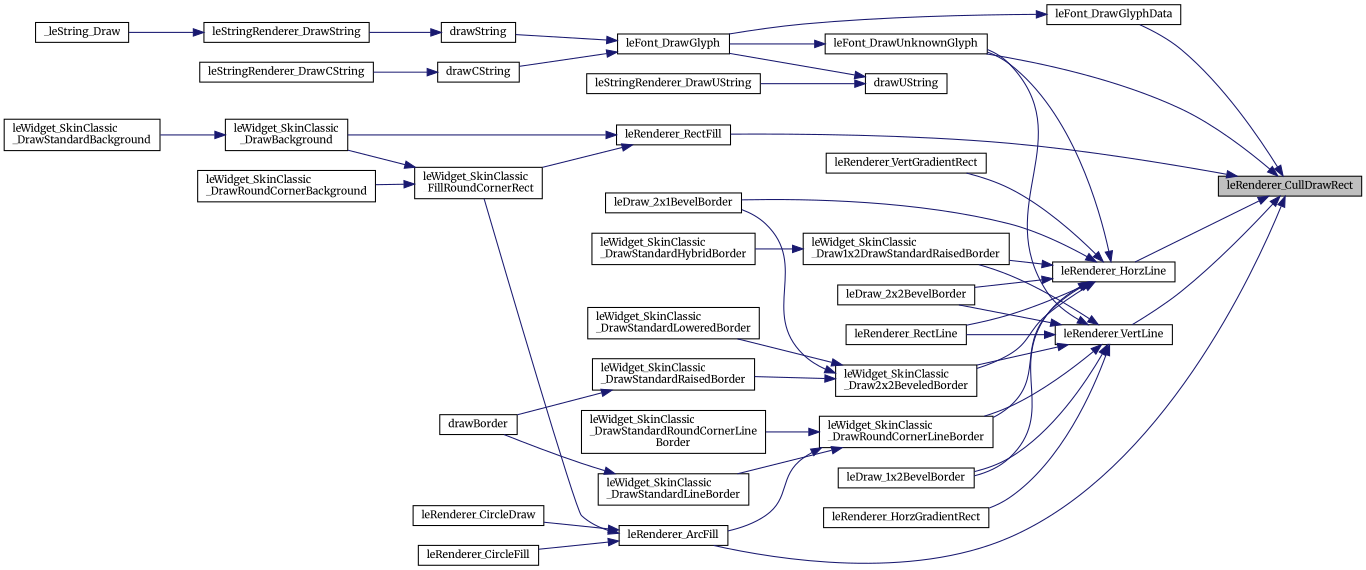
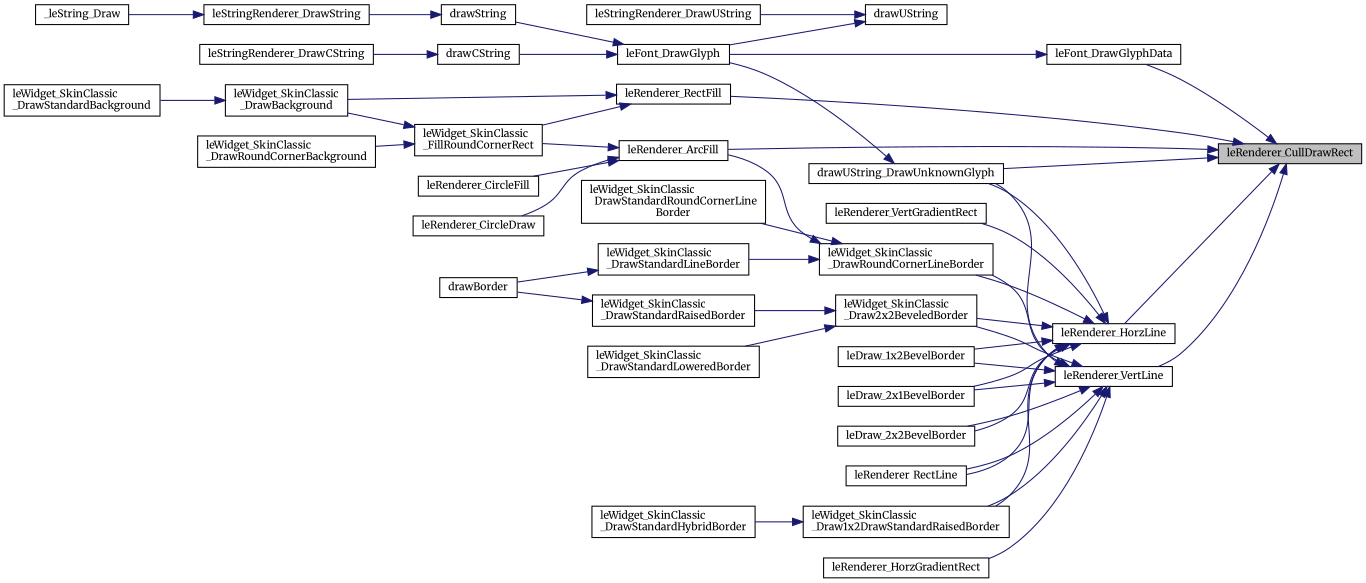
  digraph {
    fontname=Merriweather
    rankdir=RL
    node [color=black fillcolor=white fontname=Merriweather fontsize=10 shape=record style=filled]
    edge [color=midnightblue dir=back fontname=Merriweather fontsize=10 labelfontname=Helvetica labelfontsize=10 style=solid]
    n1 [fillcolor=grey75 fontcolor=black height=0.2 label=leRenderer_CullDrawRect width=0.4]
    n2 [height=0.2 label=leFont_DrawGlyphData width=0.4]
-   n3 [height=0.2 label=leFont_DrawUnknownGlyph width=0.4]
+   n3 [height=0.2 label=drawUString_DrawUnknownGlyph width=0.4]
    n4 [height=0.2 label=leRenderer_ArcFill width=0.4]
    n5 [height=0.2 label=leRenderer_HorzLine width=0.4]
    n6 [height=0.2 label=leRenderer_RectFill width=0.4]
    n7 [height=0.2 label=leRenderer_VertLine width=0.4]
    n8 [height=0.2 label=leFont_DrawGlyph width=0.4]
    n9 [height=0.2 label=leRenderer_CircleDraw width=0.4]
    n10 [height=0.2 label=leRenderer_CircleFill width=0.4]
    n11 [height=0.2 label="leWidget_SkinClassic\l_FillRoundCornerRect" width=0.4]
    n12 [height=0.2 label="leWidget_SkinClassic\l_DrawRoundCornerLineBorder" width=0.4]
    n13 [height=0.2 label=leDraw_1x2BevelBorder width=0.4]
    n14 [height=0.2 label=leDraw_2x1BevelBorder width=0.4]
    n15 [height=0.2 label=leDraw_2x2BevelBorder width=0.4]
    n16 [height=0.2 label=leRenderer_RectLine width=0.4]
    n17 [height=0.2 label=leRenderer_VertGradientRect width=0.4]
    n18 [height=0.2 label="leWidget_SkinClassic\l_Draw1x2DrawStandardRaisedBorder" width=0.4]
    n19 [height=0.2 label="leWidget_SkinClassic\l_Draw2x2BeveledBorder" width=0.4]
    n20 [height=0.2 label="leWidget_SkinClassic\l_DrawBackground" width=0.4]
    n21 [height=0.2 label=leRenderer_HorzGradientRect width=0.4]
    n22 [height=0.2 label=drawCString width=0.4]
    n23 [height=0.2 label=drawString width=0.4]
    n24 [height=0.2 label=leStringRenderer_DrawCString width=0.4]
    n25 [height=0.2 label=leStringRenderer_DrawString width=0.4]
    n26 [height=0.2 label=drawUString width=0.4]
    n27 [height=0.2 label=leStringRenderer_DrawUString width=0.4]
    n28 [height=0.2 label=_leString_Draw width=0.4]
    n29 [height=0.2 label="leWidget_SkinClassic\l_DrawStandardLineBorder" width=0.4]
    n30 [height=0.2 label="leWidget_SkinClassic\l_DrawStandardRoundCornerLine\lBorder" width=0.4]
    n31 [height=0.2 label="leWidget_SkinClassic\l_DrawRoundCornerBackground" width=0.4]
    n32 [height=0.2 label=drawBorder width=0.4]
    n33 [height=0.2 label="leWidget_SkinClassic\l_DrawStandardBackground" width=0.4]
    n34 [height=0.2 label="leWidget_SkinClassic\l_DrawStandardHybridBorder" width=0.4]
    n35 [height=0.2 label="leWidget_SkinClassic\l_DrawStandardLoweredBorder" width=0.4]
    n36 [height=0.2 label="leWidget_SkinClassic\l_DrawStandardRaisedBorder" width=0.4]
    n1 -> n2
    n1 -> n3
    n1 -> n4
    n1 -> n5
    n1 -> n6
    n1 -> n7
    n2 -> n8
    n3 -> n8
    n4 -> n9
    n4 -> n10
    n4 -> n11
    n5 -> n3
    n5 -> n12
    n5 -> n13
    n5 -> n14
    n5 -> n15
    n5 -> n16
    n5 -> n17
    n5 -> n18
    n5 -> n19
    n6 -> n11
    n6 -> n20
    n7 -> n3
    n7 -> n12
    n7 -> n13
-   n19 -> n14
+   n7 -> n14
    n7 -> n15
    n7 -> n16
    n7 -> n18
    n7 -> n19
    n7 -> n21
    n8 -> n22
    n8 -> n23
    n11 -> n20
    n11 -> n31
    n12 -> n4
    n12 -> n29
    n12 -> n30
    n18 -> n34
    n19 -> n35
    n19 -> n36
    n20 -> n33
    n22 -> n24
    n23 -> n25
    n25 -> n28
    n26 -> n8
    n26 -> n27
    n29 -> n32
    n36 -> n32
  }
